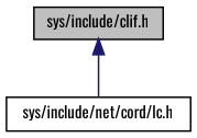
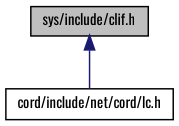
  digraph {
    fontname=Oswald
    node [color=black fontname=Oswald fontsize=10 shape=record style=filled]
    n1 [fillcolor=grey75 fontcolor=black height=0.2 label="sys/include/clif.h" width=0.4]
-   n2 [fillcolor=white height=0.2 label="sys/include/net/cord/lc.h" width=0.4]
+   n2 [fillcolor=white height=0.2 label="cord/include/net/cord/lc.h" width=0.4]
    n1 -> n2 [color=midnightblue dir=back fontname=Oswald fontsize=10 labelfontname=Helvetica labelfontsize=10 style=solid]
  }
